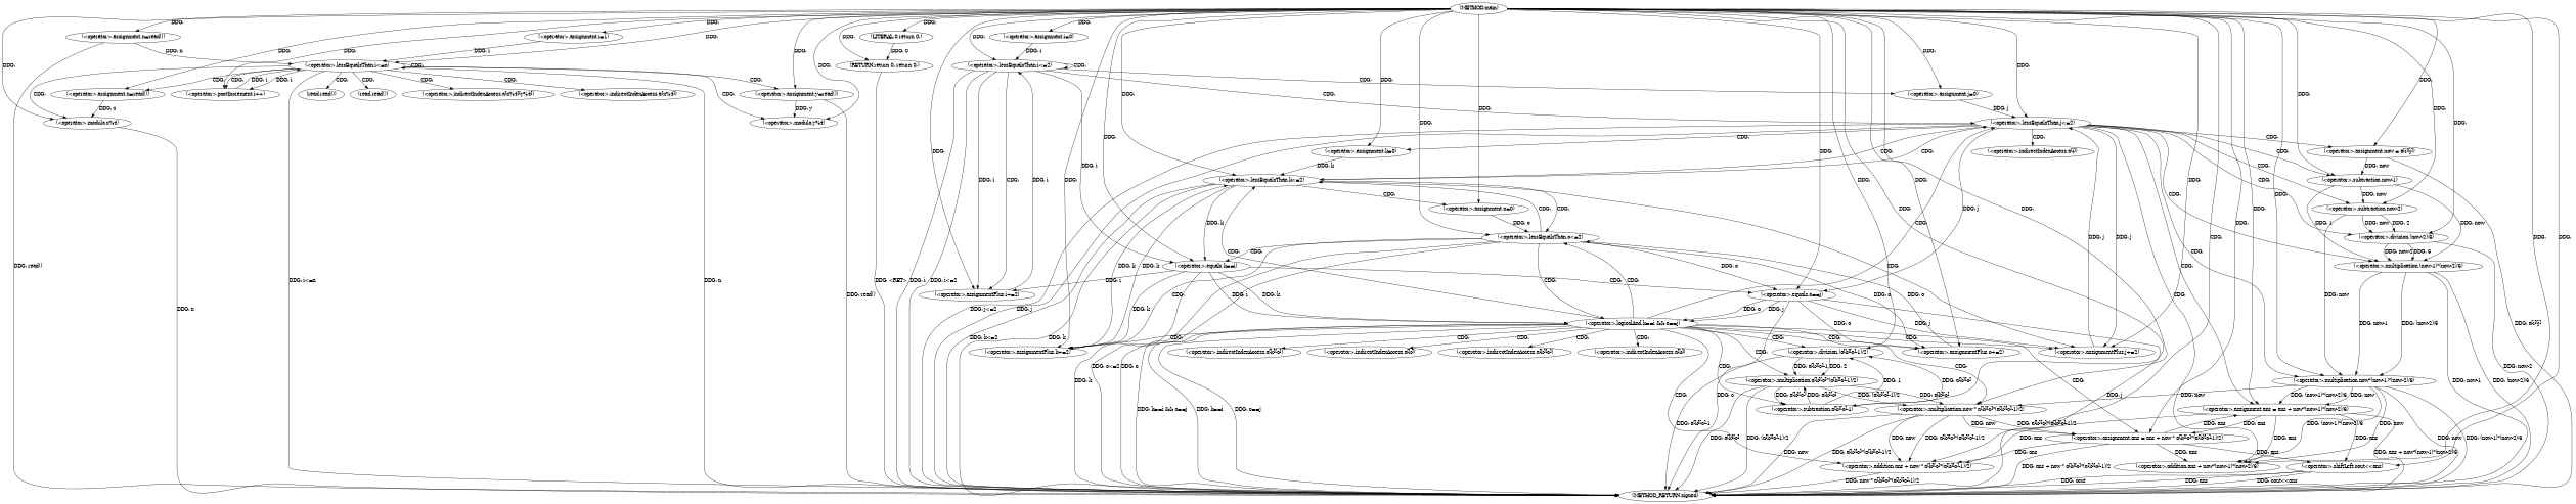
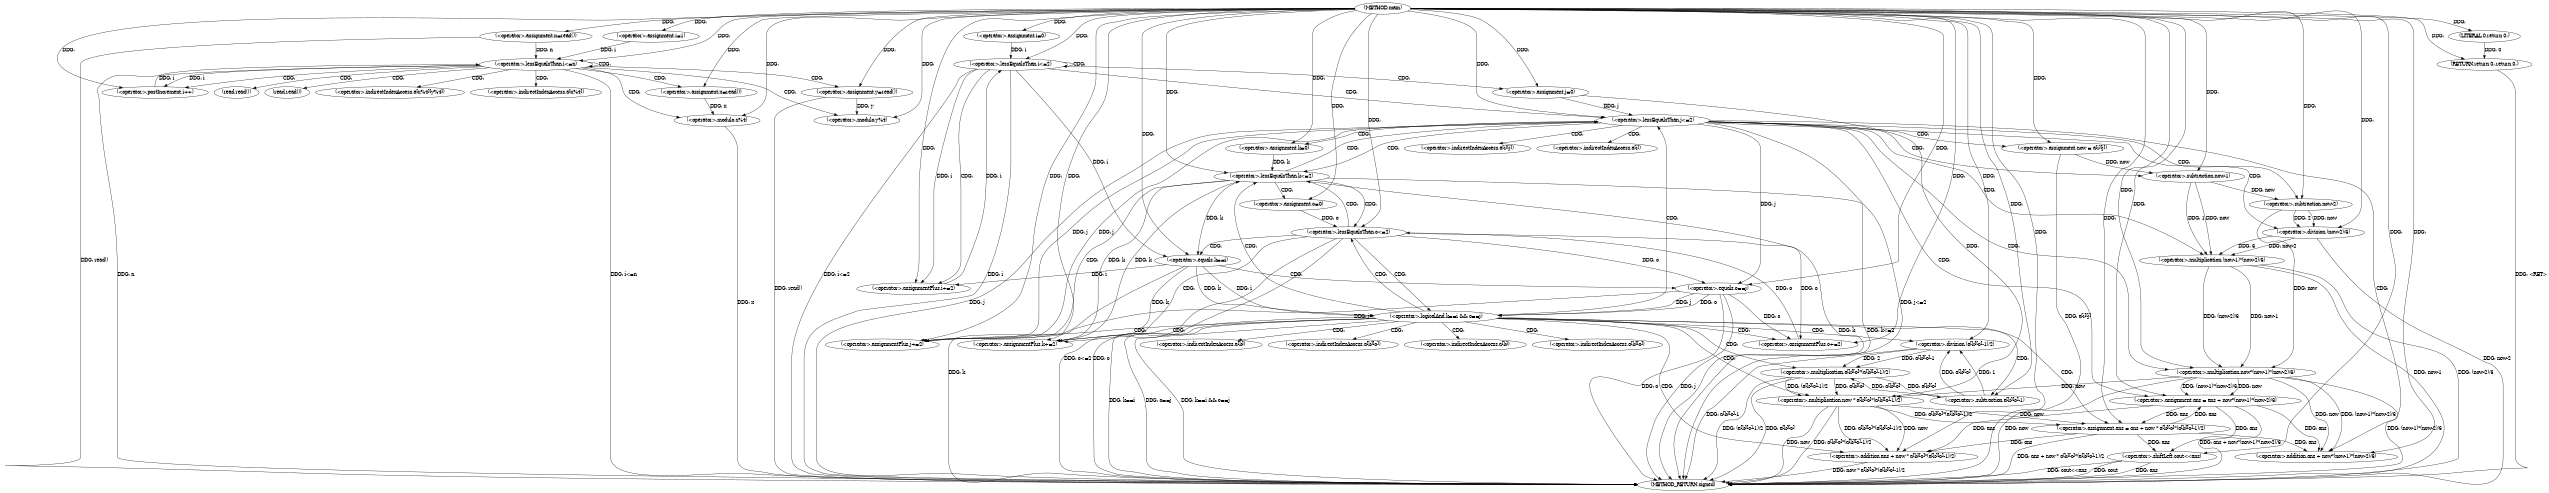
  digraph {
    n1 [label="(METHOD,main)"]
    n2 [label="(<operator>.assignment,n=read())"]
    n3 [label="(<operator>.shiftLeft,cout<<ans)"]
    n4 [label="(RETURN,return 0;,return 0;)"]
    n5 [label="(<operator>.assignment,i=1)"]
    n6 [label="(<operator>.lessEqualsThan,i<=n)"]
    n7 [label="(<operator>.postIncrement,i++)"]
    n8 [label="(<operator>.assignment,i=0)"]
    n9 [label="(<operator>.lessEqualsThan,i<=2)"]
    n10 [label="(<operator>.assignmentPlus,i+=2)"]
    n11 [label="(LITERAL,0,return 0;)"]
    n12 [label="(<operator>.assignment,x=read())"]
    n13 [label="(<operator>.assignment,y=read())"]
    n14 [label="(<operator>.assignment,j=0)"]
    n15 [label="(<operator>.lessEqualsThan,j<=2)"]
    n16 [label="(<operator>.assignmentPlus,j+=2)"]
    n17 [label="(<operator>.assignment,now = a[i][j])"]
    n18 [label="(<operator>.assignment,ans = ans + now*(now-1)*(now-2)/6)"]
    n19 [label="(<operator>.assignment,k=0)"]
    n20 [label="(<operator>.lessEqualsThan,k<=2)"]
    n21 [label="(<operator>.assignmentPlus,k+=2)"]
    n22 [label="(<operator>.modulo,y%4)"]
    n23 [label="(<operator>.addition,ans + now*(now-1)*(now-2)/6)"]
    n24 [label="(<operator>.modulo,x%4)"]
    n25 [label="(<operator>.multiplication,now*(now-1)*(now-2)/6)"]
    n26 [label="(<operator>.assignment,o=0)"]
    n27 [label="(<operator>.lessEqualsThan,o<=2)"]
    n28 [label="(<operator>.assignmentPlus,o+=2)"]
    n29 [label="(<operator>.assignment,ans = ans + now * a[k][o]*(a[k][o]-1)/2)"]
    n30 [label="(<operator>.subtraction,now-1)"]
    n31 [label="(<operator>.division,(now-2)/6)"]
    n32 [label="(<operator>.subtraction,now-2)"]
    n33 [label="(<operator>.addition,ans + now * a[k][o]*(a[k][o]-1)/2)"]
    n34 [label="(<operator>.equals,k==i)"]
    n35 [label="(<operator>.equals,o==j)"]
    n36 [label="(<operator>.multiplication,now * a[k][o]*(a[k][o]-1)/2)"]
    n37 [label="(<operator>.division,(a[k][o]-1)/2)"]
    n38 [label="(<operator>.subtraction,a[k][o]-1)"]
    n39 [label="(METHOD_RETURN,signed)"]
    n40 [label="(read,read())"]
    n41 [label="(read,read())"]
    n42 [label="(<operator>.indirectIndexAccess,a[x%4][y%4])"]
    n43 [label="(<operator>.indirectIndexAccess,a[x%4])"]
    n44 [label="(<operator>.multiplication,(now-1)*(now-2)/6)"]
+   n45 [label="(<operator>.indirectIndexAccess,a[i][j])"]
    n46 [label="(<operator>.indirectIndexAccess,a[i])"]
    n47 [label="(<operator>.logicalAnd,k==i && o==j)"]
    n48 [label="(<operator>.multiplication,a[k][o]*(a[k][o]-1)/2)"]
    n49 [label="(<operator>.indirectIndexAccess,a[k][o])"]
    n50 [label="(<operator>.indirectIndexAccess,a[k])"]
    n51 [label="(<operator>.indirectIndexAccess,a[k][o])"]
    n52 [label="(<operator>.indirectIndexAccess,a[k])"]
    n1 -> n2 [label="DDG: "]
    n1 -> n3 [label="DDG: "]
    n1 -> n4 [label="DDG: "]
    n1 -> n5 [label="DDG: "]
    n1 -> n6 [label="DDG: "]
    n1 -> n7 [label="DDG: "]
    n1 -> n8 [label="DDG: "]
    n1 -> n9 [label="DDG: "]
    n1 -> n10 [label="DDG: "]
    n1 -> n11 [label="DDG: "]
    n1 -> n12 [label="DDG: "]
    n1 -> n13 [label="DDG: "]
    n1 -> n14 [label="DDG: "]
    n1 -> n15 [label="DDG: "]
    n1 -> n16 [label="DDG: "]
    n1 -> n17 [label="DDG: "]
    n1 -> n18 [label="DDG: "]
    n1 -> n19 [label="DDG: "]
    n1 -> n20 [label="DDG: "]
    n1 -> n21 [label="DDG: "]
    n1 -> n22 [label="DDG: "]
    n1 -> n23 [label="DDG: "]
    n1 -> n24 [label="DDG: "]
    n1 -> n25 [label="DDG: "]
    n1 -> n26 [label="DDG: "]
    n1 -> n27 [label="DDG: "]
    n1 -> n28 [label="DDG: "]
    n1 -> n29 [label="DDG: "]
    n1 -> n30 [label="DDG: "]
    n1 -> n31 [label="DDG: "]
    n1 -> n32 [label="DDG: "]
-   n1 -> n33 [label="CDG: "]
+   n1 -> n33 [label="DDG: "]
    n1 -> n34 [label="DDG: "]
    n1 -> n35 [label="DDG: "]
-   n1 -> n36 [label="DDG: "]
+   n14 -> n36 [label="DDG: "]
    n1 -> n37 [label="DDG: "]
    n1 -> n38 [label="DDG: "]
    n2 -> n6 [label="DDG: n"]
    n2 -> n39 [label="DDG: read()"]
    n3 -> n39 [label="DDG: ans"]
    n3 -> n39 [label="DDG: cout<<ans"]
    n3 -> n39 [label="DDG: cout"]
    n4 -> n39 [label="DDG: <RET>"]
    n5 -> n6 [label="DDG: i"]
    n6 -> n6 [label="CDG: "]
    n6 -> n7 [label="DDG: i"]
    n6 -> n7 [label="CDG: "]
    n6 -> n12 [label="CDG: "]
    n6 -> n13 [label="CDG: "]
    n6 -> n22 [label="CDG: "]
    n6 -> n24 [label="CDG: "]
    n6 -> n39 [label="DDG: n"]
    n6 -> n39 [label="DDG: i<=n"]
    n6 -> n40 [label="CDG: "]
    n6 -> n41 [label="CDG: "]
    n6 -> n42 [label="CDG: "]
    n6 -> n43 [label="CDG: "]
    n7 -> n6 [label="DDG: i"]
    n8 -> n9 [label="DDG: i"]
    n9 -> n9 [label="CDG: "]
    n9 -> n10 [label="DDG: i"]
    n9 -> n10 [label="CDG: "]
    n9 -> n14 [label="CDG: "]
    n9 -> n15 [label="CDG: "]
    n9 -> n34 [label="DDG: i"]
    n9 -> n39 [label="DDG: i"]
    n9 -> n39 [label="DDG: i<=2"]
    n10 -> n9 [label="DDG: i"]
    n11 -> n4 [label="DDG: 0"]
    n12 -> n24 [label="DDG: x"]
    n13 -> n22 [label="DDG: y"]
    n13 -> n39 [label="DDG: read()"]
    n14 -> n15 [label="DDG: j"]
    n15 -> n16 [label="DDG: j"]
    n15 -> n17 [label="CDG: "]
    n15 -> n18 [label="CDG: "]
    n15 -> n19 [label="CDG: "]
    n15 -> n20 [label="CDG: "]
    n15 -> n23 [label="CDG: "]
    n15 -> n25 [label="CDG: "]
    n15 -> n30 [label="CDG: "]
    n15 -> n31 [label="CDG: "]
    n15 -> n32 [label="CDG: "]
    n15 -> n35 [label="DDG: j"]
    n15 -> n39 [label="DDG: j"]
    n15 -> n39 [label="DDG: j<=2"]
    n15 -> n44 [label="CDG: "]
+   n15 -> n45 [label="CDG: "]
    n15 -> n46 [label="CDG: "]
    n16 -> n15 [label="DDG: j"]
    n17 -> n30 [label="DDG: now"]
    n17 -> n39 [label="DDG: a[i][j]"]
    n18 -> n3 [label="DDG: ans"]
    n18 -> n23 [label="DDG: ans"]
    n18 -> n29 [label="DDG: ans"]
    n18 -> n33 [label="DDG: ans"]
    n18 -> n39 [label="DDG: ans + now*(now-1)*(now-2)/6"]
    n19 -> n20 [label="DDG: k"]
    n20 -> n15 [label="CDG: "]
    n20 -> n16 [label="CDG: "]
    n20 -> n21 [label="DDG: k"]
    n20 -> n26 [label="CDG: "]
    n20 -> n27 [label="CDG: "]
    n20 -> n34 [label="DDG: k"]
    n20 -> n39 [label="DDG: k"]
    n20 -> n39 [label="DDG: k<=2"]
    n21 -> n20 [label="DDG: k"]
    n24 -> n39 [label="DDG: x"]
    n25 -> n18 [label="DDG: (now-1)*(now-2)/6"]
    n25 -> n18 [label="DDG: now"]
    n25 -> n23 [label="DDG: (now-1)*(now-2)/6"]
    n25 -> n23 [label="DDG: now"]
    n25 -> n36 [label="DDG: now"]
    n25 -> n39 [label="DDG: now"]
    n25 -> n39 [label="DDG: (now-1)*(now-2)/6"]
    n26 -> n27 [label="DDG: o"]
    n27 -> n20 [label="CDG: "]
    n27 -> n21 [label="CDG: "]
    n27 -> n28 [label="DDG: o"]
    n27 -> n34 [label="CDG: "]
    n27 -> n35 [label="DDG: o"]
    n27 -> n39 [label="DDG: o"]
    n27 -> n39 [label="DDG: o<=2"]
    n27 -> n47 [label="CDG: "]
    n28 -> n27 [label="DDG: o"]
    n29 -> n3 [label="DDG: ans"]
    n29 -> n18 [label="DDG: ans"]
    n29 -> n23 [label="DDG: ans"]
    n29 -> n33 [label="DDG: ans"]
    n29 -> n39 [label="DDG: ans + now * a[k][o]*(a[k][o]-1)/2"]
    n30 -> n32 [label="DDG: now"]
    n30 -> n44 [label="DDG: 1"]
    n30 -> n44 [label="DDG: now"]
    n31 -> n39 [label="DDG: now-2"]
    n31 -> n44 [label="DDG: now-2"]
    n31 -> n44 [label="DDG: 6"]
    n32 -> n25 [label="DDG: now"]
    n32 -> n31 [label="DDG: now"]
    n32 -> n31 [label="DDG: 2"]
    n33 -> n39 [label="DDG: now * a[k][o]*(a[k][o]-1)/2"]
    n34 -> n10 [label="DDG: i"]
    n34 -> n21 [label="DDG: k"]
    n34 -> n35 [label="CDG: "]
    n34 -> n39 [label="DDG: k"]
    n34 -> n47 [label="DDG: i"]
    n34 -> n47 [label="DDG: k"]
    n35 -> n16 [label="DDG: j"]
    n35 -> n28 [label="DDG: o"]
    n35 -> n39 [label="DDG: o"]
    n35 -> n39 [label="DDG: j"]
    n35 -> n47 [label="DDG: o"]
    n35 -> n47 [label="DDG: j"]
    n36 -> n29 [label="DDG: a[k][o]*(a[k][o]-1)/2"]
    n36 -> n29 [label="DDG: now"]
    n36 -> n33 [label="DDG: a[k][o]*(a[k][o]-1)/2"]
    n36 -> n33 [label="DDG: now"]
    n36 -> n39 [label="DDG: now"]
    n36 -> n39 [label="DDG: a[k][o]*(a[k][o]-1)/2"]
    n37 -> n39 [label="DDG: a[k][o]-1"]
    n37 -> n48 [label="DDG: a[k][o]-1"]
    n37 -> n48 [label="DDG: 2"]
    n38 -> n37 [label="DDG: 1"]
    n38 -> n37 [label="DDG: a[k][o]"]
    n38 -> n48 [label="DDG: a[k][o]"]
    n44 -> n25 [label="DDG: now-1"]
    n44 -> n25 [label="DDG: (now-2)/6"]
    n44 -> n39 [label="DDG: now-1"]
    n44 -> n39 [label="DDG: (now-2)/6"]
    n47 -> n15 [label="CDG: "]
    n47 -> n16 [label="CDG: "]
    n47 -> n20 [label="CDG: "]
    n47 -> n21 [label="CDG: "]
    n47 -> n27 [label="CDG: "]
    n47 -> n28 [label="CDG: "]
    n47 -> n29 [label="CDG: "]
    n47 -> n33 [label="CDG: "]
    n47 -> n36 [label="CDG: "]
    n47 -> n37 [label="CDG: "]
    n47 -> n38 [label="CDG: "]
    n47 -> n39 [label="DDG: k==i"]
    n47 -> n39 [label="DDG: o==j"]
    n47 -> n39 [label="DDG: k==i && o==j"]
    n47 -> n48 [label="CDG: "]
    n47 -> n49 [label="CDG: "]
    n47 -> n50 [label="CDG: "]
    n47 -> n51 [label="CDG: "]
    n47 -> n52 [label="CDG: "]
    n48 -> n36 [label="DDG: (a[k][o]-1)/2"]
    n48 -> n36 [label="DDG: a[k][o]"]
    n48 -> n38 [label="DDG: a[k][o]"]
    n48 -> n39 [label="DDG: a[k][o]"]
    n48 -> n39 [label="DDG: (a[k][o]-1)/2"]
  }
